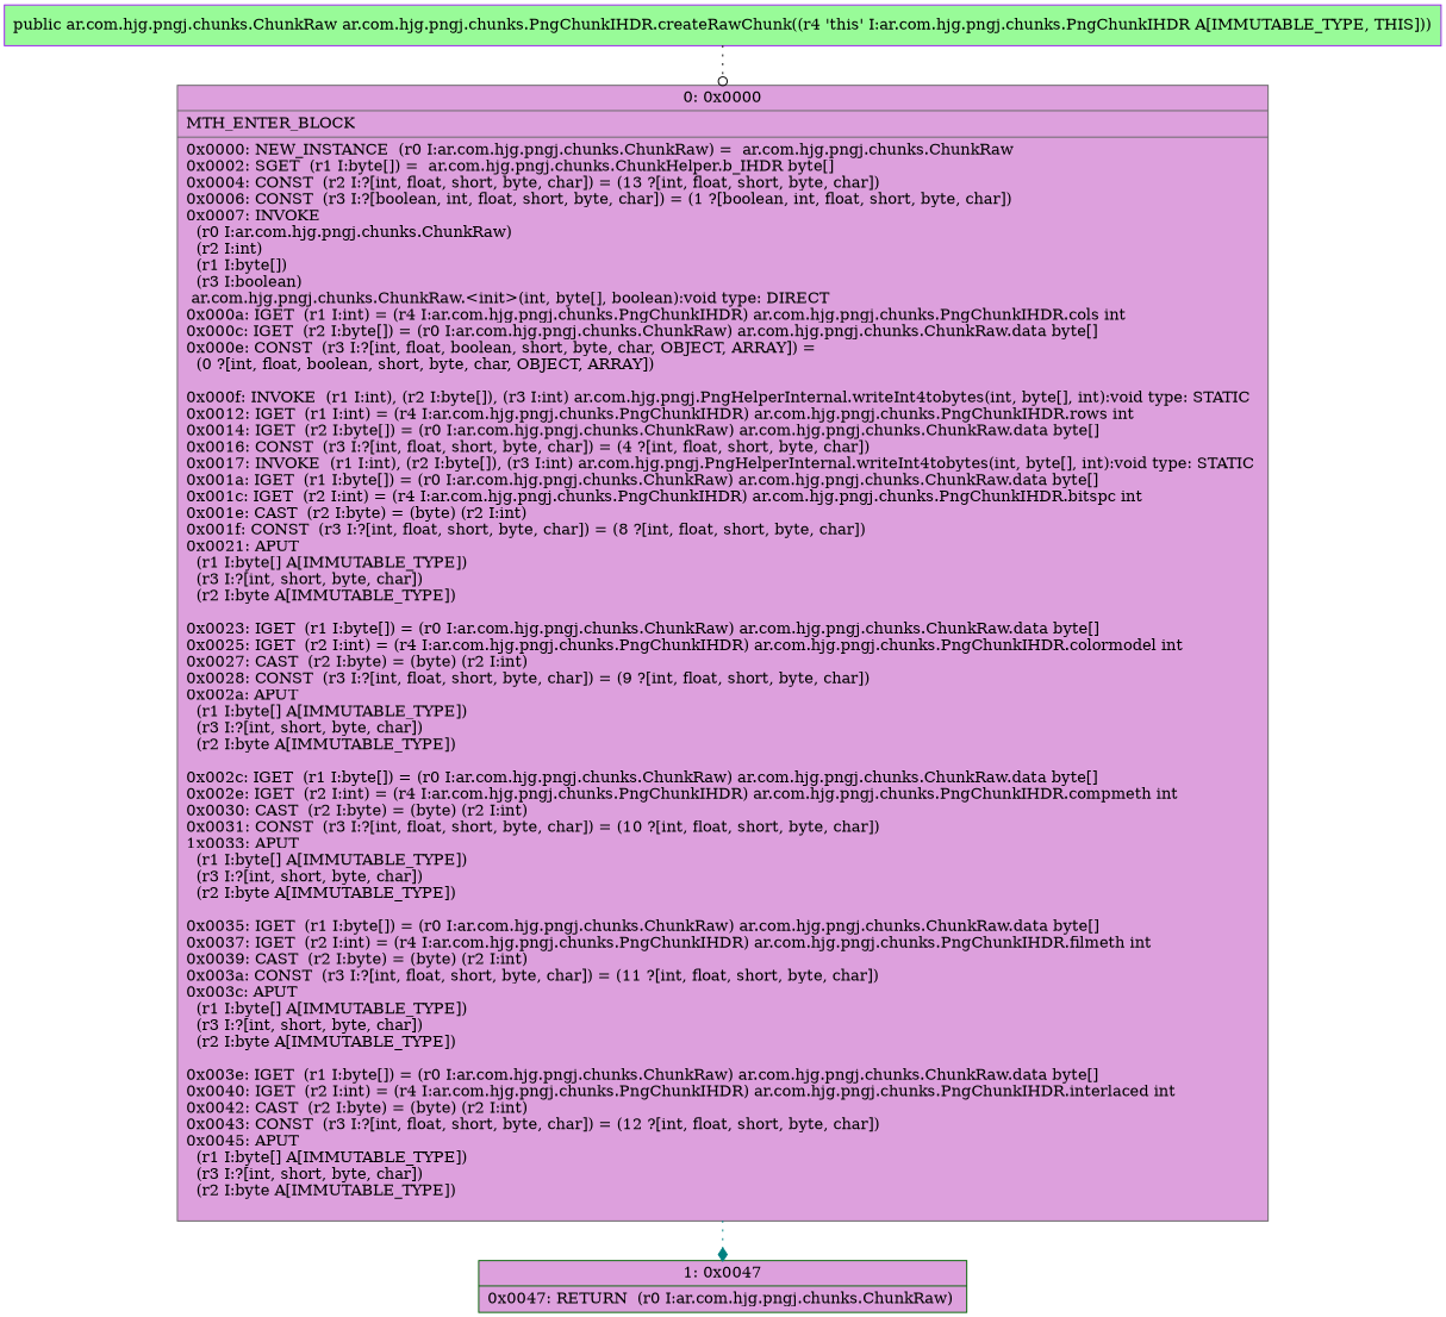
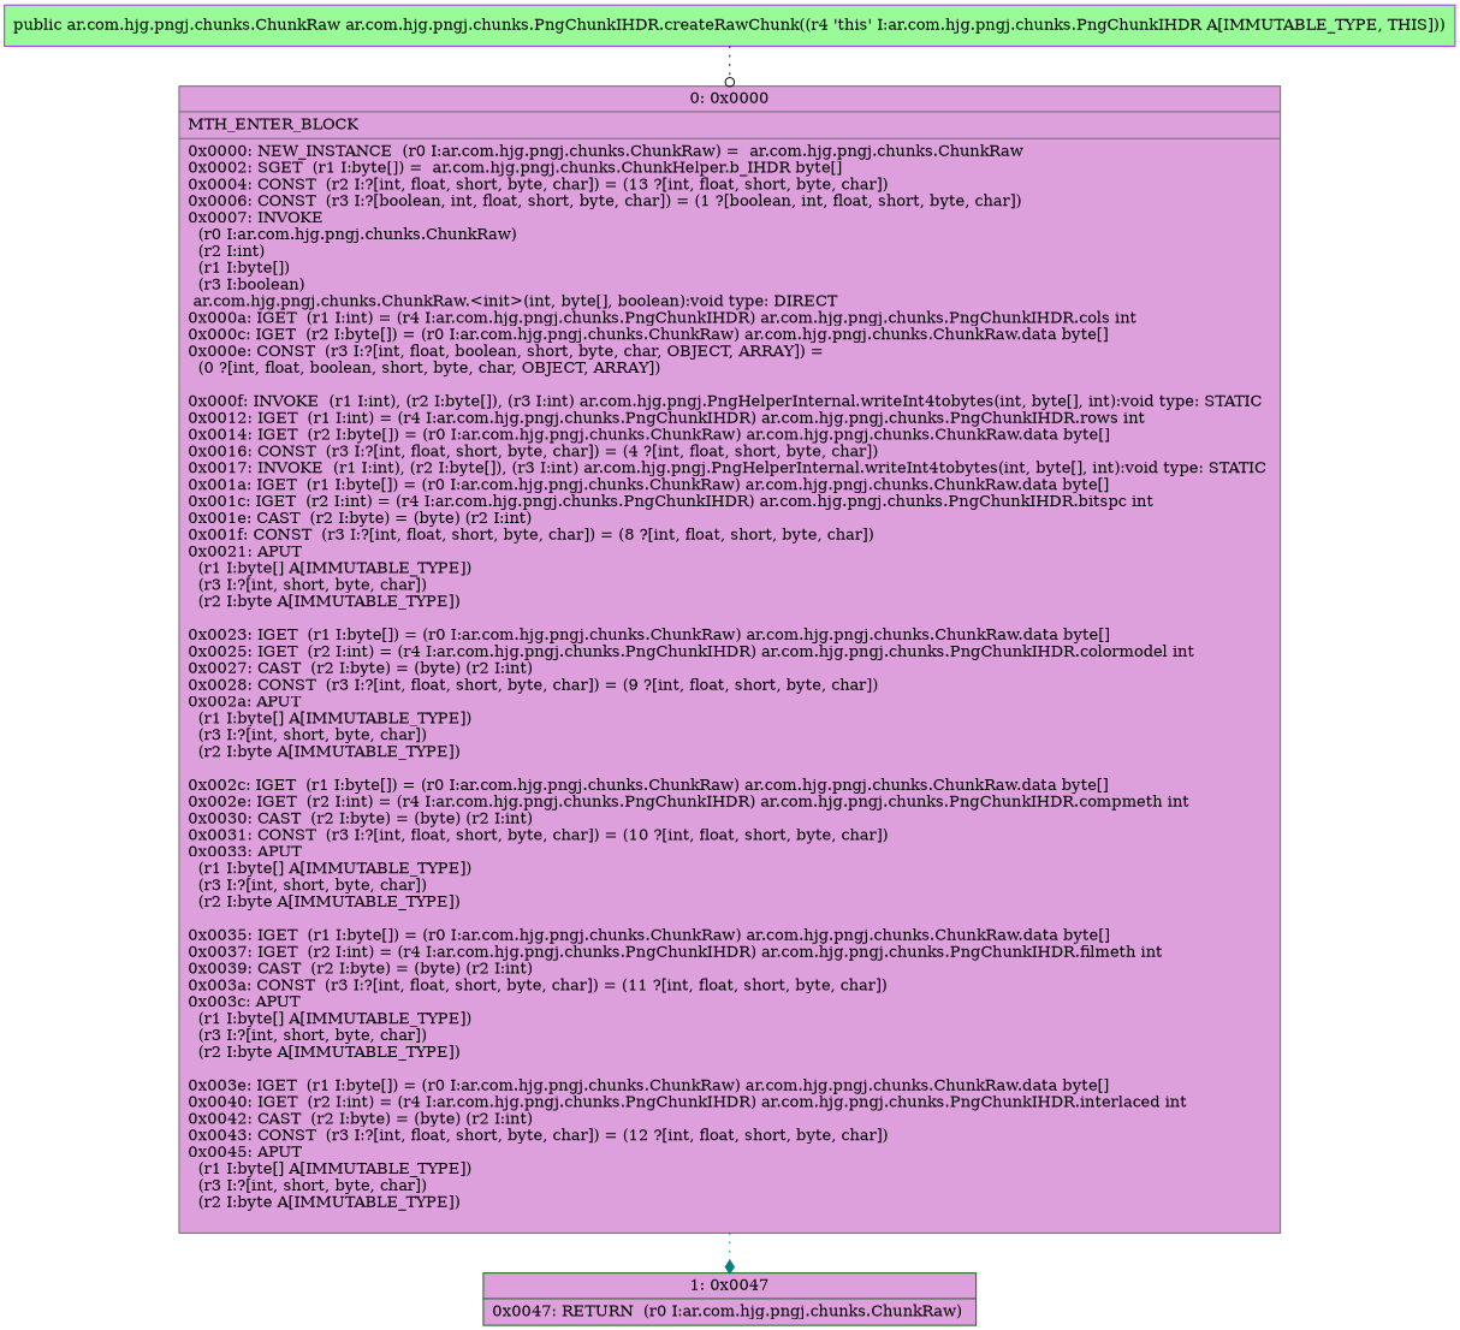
  digraph {
    node [shape=record style=filled fillcolor=plum]
    edge [style=dotted]
-   n1 [label="{0\:\ 0x0000|MTH_ENTER_BLOCK\l|0x0000: NEW_INSTANCE  (r0 I:ar.com.hjg.pngj.chunks.ChunkRaw) =  ar.com.hjg.pngj.chunks.ChunkRaw \l0x0002: SGET  (r1 I:byte[]) =  ar.com.hjg.pngj.chunks.ChunkHelper.b_IHDR byte[] \l0x0004: CONST  (r2 I:?[int, float, short, byte, char]) = (13 ?[int, float, short, byte, char]) \l0x0006: CONST  (r3 I:?[boolean, int, float, short, byte, char]) = (1 ?[boolean, int, float, short, byte, char]) \l0x0007: INVOKE  \l  (r0 I:ar.com.hjg.pngj.chunks.ChunkRaw)\l  (r2 I:int)\l  (r1 I:byte[])\l  (r3 I:boolean)\l ar.com.hjg.pngj.chunks.ChunkRaw.\<init\>(int, byte[], boolean):void type: DIRECT \l0x000a: IGET  (r1 I:int) = (r4 I:ar.com.hjg.pngj.chunks.PngChunkIHDR) ar.com.hjg.pngj.chunks.PngChunkIHDR.cols int \l0x000c: IGET  (r2 I:byte[]) = (r0 I:ar.com.hjg.pngj.chunks.ChunkRaw) ar.com.hjg.pngj.chunks.ChunkRaw.data byte[] \l0x000e: CONST  (r3 I:?[int, float, boolean, short, byte, char, OBJECT, ARRAY]) = \l  (0 ?[int, float, boolean, short, byte, char, OBJECT, ARRAY])\l \l0x000f: INVOKE  (r1 I:int), (r2 I:byte[]), (r3 I:int) ar.com.hjg.pngj.PngHelperInternal.writeInt4tobytes(int, byte[], int):void type: STATIC \l0x0012: IGET  (r1 I:int) = (r4 I:ar.com.hjg.pngj.chunks.PngChunkIHDR) ar.com.hjg.pngj.chunks.PngChunkIHDR.rows int \l0x0014: IGET  (r2 I:byte[]) = (r0 I:ar.com.hjg.pngj.chunks.ChunkRaw) ar.com.hjg.pngj.chunks.ChunkRaw.data byte[] \l0x0016: CONST  (r3 I:?[int, float, short, byte, char]) = (4 ?[int, float, short, byte, char]) \l0x0017: INVOKE  (r1 I:int), (r2 I:byte[]), (r3 I:int) ar.com.hjg.pngj.PngHelperInternal.writeInt4tobytes(int, byte[], int):void type: STATIC \l0x001a: IGET  (r1 I:byte[]) = (r0 I:ar.com.hjg.pngj.chunks.ChunkRaw) ar.com.hjg.pngj.chunks.ChunkRaw.data byte[] \l0x001c: IGET  (r2 I:int) = (r4 I:ar.com.hjg.pngj.chunks.PngChunkIHDR) ar.com.hjg.pngj.chunks.PngChunkIHDR.bitspc int \l0x001e: CAST  (r2 I:byte) = (byte) (r2 I:int) \l0x001f: CONST  (r3 I:?[int, float, short, byte, char]) = (8 ?[int, float, short, byte, char]) \l0x0021: APUT  \l  (r1 I:byte[] A[IMMUTABLE_TYPE])\l  (r3 I:?[int, short, byte, char])\l  (r2 I:byte A[IMMUTABLE_TYPE])\l \l0x0023: IGET  (r1 I:byte[]) = (r0 I:ar.com.hjg.pngj.chunks.ChunkRaw) ar.com.hjg.pngj.chunks.ChunkRaw.data byte[] \l0x0025: IGET  (r2 I:int) = (r4 I:ar.com.hjg.pngj.chunks.PngChunkIHDR) ar.com.hjg.pngj.chunks.PngChunkIHDR.colormodel int \l0x0027: CAST  (r2 I:byte) = (byte) (r2 I:int) \l0x0028: CONST  (r3 I:?[int, float, short, byte, char]) = (9 ?[int, float, short, byte, char]) \l0x002a: APUT  \l  (r1 I:byte[] A[IMMUTABLE_TYPE])\l  (r3 I:?[int, short, byte, char])\l  (r2 I:byte A[IMMUTABLE_TYPE])\l \l0x002c: IGET  (r1 I:byte[]) = (r0 I:ar.com.hjg.pngj.chunks.ChunkRaw) ar.com.hjg.pngj.chunks.ChunkRaw.data byte[] \l0x002e: IGET  (r2 I:int) = (r4 I:ar.com.hjg.pngj.chunks.PngChunkIHDR) ar.com.hjg.pngj.chunks.PngChunkIHDR.compmeth int \l0x0030: CAST  (r2 I:byte) = (byte) (r2 I:int) \l0x0031: CONST  (r3 I:?[int, float, short, byte, char]) = (10 ?[int, float, short, byte, char]) \l1x0033: APUT  \l  (r1 I:byte[] A[IMMUTABLE_TYPE])\l  (r3 I:?[int, short, byte, char])\l  (r2 I:byte A[IMMUTABLE_TYPE])\l \l0x0035: IGET  (r1 I:byte[]) = (r0 I:ar.com.hjg.pngj.chunks.ChunkRaw) ar.com.hjg.pngj.chunks.ChunkRaw.data byte[] \l0x0037: IGET  (r2 I:int) = (r4 I:ar.com.hjg.pngj.chunks.PngChunkIHDR) ar.com.hjg.pngj.chunks.PngChunkIHDR.filmeth int \l0x0039: CAST  (r2 I:byte) = (byte) (r2 I:int) \l0x003a: CONST  (r3 I:?[int, float, short, byte, char]) = (11 ?[int, float, short, byte, char]) \l0x003c: APUT  \l  (r1 I:byte[] A[IMMUTABLE_TYPE])\l  (r3 I:?[int, short, byte, char])\l  (r2 I:byte A[IMMUTABLE_TYPE])\l \l0x003e: IGET  (r1 I:byte[]) = (r0 I:ar.com.hjg.pngj.chunks.ChunkRaw) ar.com.hjg.pngj.chunks.ChunkRaw.data byte[] \l0x0040: IGET  (r2 I:int) = (r4 I:ar.com.hjg.pngj.chunks.PngChunkIHDR) ar.com.hjg.pngj.chunks.PngChunkIHDR.interlaced int \l0x0042: CAST  (r2 I:byte) = (byte) (r2 I:int) \l0x0043: CONST  (r3 I:?[int, float, short, byte, char]) = (12 ?[int, float, short, byte, char]) \l0x0045: APUT  \l  (r1 I:byte[] A[IMMUTABLE_TYPE])\l  (r3 I:?[int, short, byte, char])\l  (r2 I:byte A[IMMUTABLE_TYPE])\l \l}" color=gray40]
+   n1 [label="{0\:\ 0x0000|MTH_ENTER_BLOCK\l|0x0000: NEW_INSTANCE  (r0 I:ar.com.hjg.pngj.chunks.ChunkRaw) =  ar.com.hjg.pngj.chunks.ChunkRaw \l0x0002: SGET  (r1 I:byte[]) =  ar.com.hjg.pngj.chunks.ChunkHelper.b_IHDR byte[] \l0x0004: CONST  (r2 I:?[int, float, short, byte, char]) = (13 ?[int, float, short, byte, char]) \l0x0006: CONST  (r3 I:?[boolean, int, float, short, byte, char]) = (1 ?[boolean, int, float, short, byte, char]) \l0x0007: INVOKE  \l  (r0 I:ar.com.hjg.pngj.chunks.ChunkRaw)\l  (r2 I:int)\l  (r1 I:byte[])\l  (r3 I:boolean)\l ar.com.hjg.pngj.chunks.ChunkRaw.\<init\>(int, byte[], boolean):void type: DIRECT \l0x000a: IGET  (r1 I:int) = (r4 I:ar.com.hjg.pngj.chunks.PngChunkIHDR) ar.com.hjg.pngj.chunks.PngChunkIHDR.cols int \l0x000c: IGET  (r2 I:byte[]) = (r0 I:ar.com.hjg.pngj.chunks.ChunkRaw) ar.com.hjg.pngj.chunks.ChunkRaw.data byte[] \l0x000e: CONST  (r3 I:?[int, float, boolean, short, byte, char, OBJECT, ARRAY]) = \l  (0 ?[int, float, boolean, short, byte, char, OBJECT, ARRAY])\l \l0x000f: INVOKE  (r1 I:int), (r2 I:byte[]), (r3 I:int) ar.com.hjg.pngj.PngHelperInternal.writeInt4tobytes(int, byte[], int):void type: STATIC \l0x0012: IGET  (r1 I:int) = (r4 I:ar.com.hjg.pngj.chunks.PngChunkIHDR) ar.com.hjg.pngj.chunks.PngChunkIHDR.rows int \l0x0014: IGET  (r2 I:byte[]) = (r0 I:ar.com.hjg.pngj.chunks.ChunkRaw) ar.com.hjg.pngj.chunks.ChunkRaw.data byte[] \l0x0016: CONST  (r3 I:?[int, float, short, byte, char]) = (4 ?[int, float, short, byte, char]) \l0x0017: INVOKE  (r1 I:int), (r2 I:byte[]), (r3 I:int) ar.com.hjg.pngj.PngHelperInternal.writeInt4tobytes(int, byte[], int):void type: STATIC \l0x001a: IGET  (r1 I:byte[]) = (r0 I:ar.com.hjg.pngj.chunks.ChunkRaw) ar.com.hjg.pngj.chunks.ChunkRaw.data byte[] \l0x001c: IGET  (r2 I:int) = (r4 I:ar.com.hjg.pngj.chunks.PngChunkIHDR) ar.com.hjg.pngj.chunks.PngChunkIHDR.bitspc int \l0x001e: CAST  (r2 I:byte) = (byte) (r2 I:int) \l0x001f: CONST  (r3 I:?[int, float, short, byte, char]) = (8 ?[int, float, short, byte, char]) \l0x0021: APUT  \l  (r1 I:byte[] A[IMMUTABLE_TYPE])\l  (r3 I:?[int, short, byte, char])\l  (r2 I:byte A[IMMUTABLE_TYPE])\l \l0x0023: IGET  (r1 I:byte[]) = (r0 I:ar.com.hjg.pngj.chunks.ChunkRaw) ar.com.hjg.pngj.chunks.ChunkRaw.data byte[] \l0x0025: IGET  (r2 I:int) = (r4 I:ar.com.hjg.pngj.chunks.PngChunkIHDR) ar.com.hjg.pngj.chunks.PngChunkIHDR.colormodel int \l0x0027: CAST  (r2 I:byte) = (byte) (r2 I:int) \l0x0028: CONST  (r3 I:?[int, float, short, byte, char]) = (9 ?[int, float, short, byte, char]) \l0x002a: APUT  \l  (r1 I:byte[] A[IMMUTABLE_TYPE])\l  (r3 I:?[int, short, byte, char])\l  (r2 I:byte A[IMMUTABLE_TYPE])\l \l0x002c: IGET  (r1 I:byte[]) = (r0 I:ar.com.hjg.pngj.chunks.ChunkRaw) ar.com.hjg.pngj.chunks.ChunkRaw.data byte[] \l0x002e: IGET  (r2 I:int) = (r4 I:ar.com.hjg.pngj.chunks.PngChunkIHDR) ar.com.hjg.pngj.chunks.PngChunkIHDR.compmeth int \l0x0030: CAST  (r2 I:byte) = (byte) (r2 I:int) \l0x0031: CONST  (r3 I:?[int, float, short, byte, char]) = (10 ?[int, float, short, byte, char]) \l0x0033: APUT  \l  (r1 I:byte[] A[IMMUTABLE_TYPE])\l  (r3 I:?[int, short, byte, char])\l  (r2 I:byte A[IMMUTABLE_TYPE])\l \l0x0035: IGET  (r1 I:byte[]) = (r0 I:ar.com.hjg.pngj.chunks.ChunkRaw) ar.com.hjg.pngj.chunks.ChunkRaw.data byte[] \l0x0037: IGET  (r2 I:int) = (r4 I:ar.com.hjg.pngj.chunks.PngChunkIHDR) ar.com.hjg.pngj.chunks.PngChunkIHDR.filmeth int \l0x0039: CAST  (r2 I:byte) = (byte) (r2 I:int) \l0x003a: CONST  (r3 I:?[int, float, short, byte, char]) = (11 ?[int, float, short, byte, char]) \l0x003c: APUT  \l  (r1 I:byte[] A[IMMUTABLE_TYPE])\l  (r3 I:?[int, short, byte, char])\l  (r2 I:byte A[IMMUTABLE_TYPE])\l \l0x003e: IGET  (r1 I:byte[]) = (r0 I:ar.com.hjg.pngj.chunks.ChunkRaw) ar.com.hjg.pngj.chunks.ChunkRaw.data byte[] \l0x0040: IGET  (r2 I:int) = (r4 I:ar.com.hjg.pngj.chunks.PngChunkIHDR) ar.com.hjg.pngj.chunks.PngChunkIHDR.interlaced int \l0x0042: CAST  (r2 I:byte) = (byte) (r2 I:int) \l0x0043: CONST  (r3 I:?[int, float, short, byte, char]) = (12 ?[int, float, short, byte, char]) \l0x0045: APUT  \l  (r1 I:byte[] A[IMMUTABLE_TYPE])\l  (r3 I:?[int, short, byte, char])\l  (r2 I:byte A[IMMUTABLE_TYPE])\l \l}" color=gray40]
    n2 [label="{1\:\ 0x0047|0x0047: RETURN  (r0 I:ar.com.hjg.pngj.chunks.ChunkRaw) \l}" color=darkgreen]
    n3 [label="{public ar.com.hjg.pngj.chunks.ChunkRaw ar.com.hjg.pngj.chunks.PngChunkIHDR.createRawChunk((r4 'this' I:ar.com.hjg.pngj.chunks.PngChunkIHDR A[IMMUTABLE_TYPE, THIS])) }" fillcolor=palegreen color=purple]
    n1 -> n2 [color=teal arrowhead=diamond]
    n3 -> n1 [color=black arrowhead=odot]
  }
